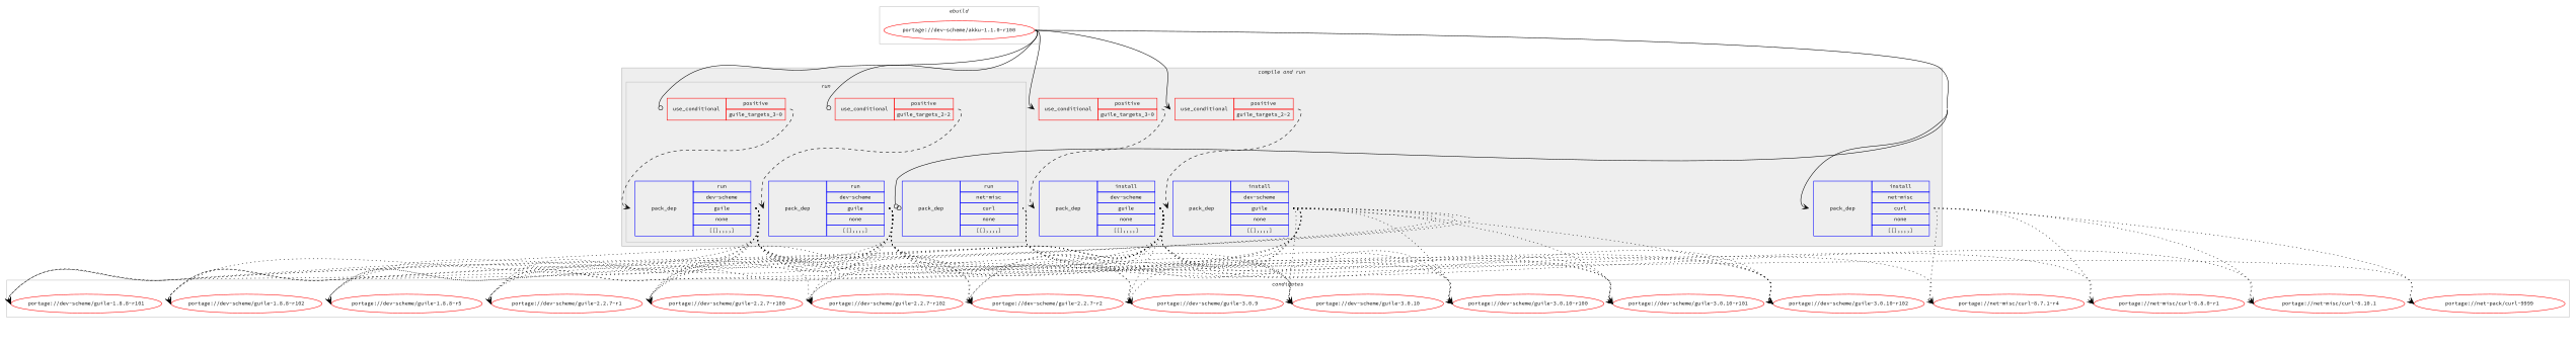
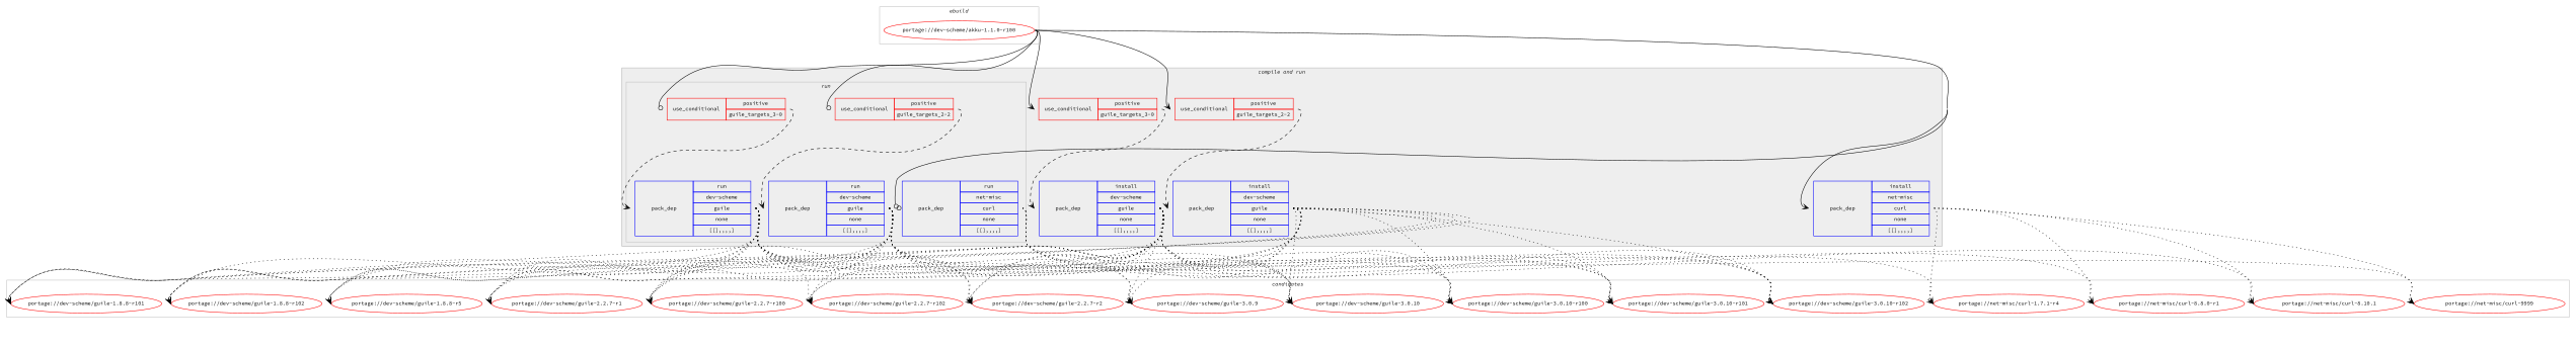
  digraph {
    compound=true
    concentrate=true
    fontname="Source Code Pro"
    fontsize=10
    newrank=true
    rankdir=TB
    ranksep=1.5
    node [color=red fontname="Source Code Pro" fontsize=10]
    edge [arrowhead=vee fontname="Source Code Pro" headport=w style=dotted tailport=e weight=100]
    n1 [label="portage://dev-scheme/akku-1.1.0-r100" width=4]
    n2 [color=blue label=<<TABLE BORDER="0" CELLBORDER="1" CELLSPACING="0" CELLPADDING="4" WIDTH="220"><TR><TD ROWSPAN="6" CELLPADDING="30">pack_dep</TD></TR><TR><TD WIDTH="110">install</TD></TR><TR><TD>dev-scheme</TD></TR><TR><TD>guile</TD></TR><TR><TD>none</TD></TR><TR><TD>[[],,,,]</TD></TR></TABLE>> shape=none]
    n3 [label=<<TABLE BORDER="0" CELLBORDER="1" CELLSPACING="0" CELLPADDING="4"><TR><TD ROWSPAN="3" CELLPADDING="10">use_conditional</TD></TR><TR><TD>positive</TD></TR><TR><TD>guile_targets_2-2</TD></TR></TABLE>> shape=none]
    n4 [color=blue label=<<TABLE BORDER="0" CELLBORDER="1" CELLSPACING="0" CELLPADDING="4" WIDTH="220"><TR><TD ROWSPAN="6" CELLPADDING="30">pack_dep</TD></TR><TR><TD WIDTH="110">install</TD></TR><TR><TD>dev-scheme</TD></TR><TR><TD>guile</TD></TR><TR><TD>none</TD></TR><TR><TD>[[],,,,]</TD></TR></TABLE>> shape=none]
    n5 [label=<<TABLE BORDER="0" CELLBORDER="1" CELLSPACING="0" CELLPADDING="4"><TR><TD ROWSPAN="3" CELLPADDING="10">use_conditional</TD></TR><TR><TD>positive</TD></TR><TR><TD>guile_targets_3-0</TD></TR></TABLE>> shape=none]
    n6 [color=blue label=<<TABLE BORDER="0" CELLBORDER="1" CELLSPACING="0" CELLPADDING="4" WIDTH="220"><TR><TD ROWSPAN="6" CELLPADDING="30">pack_dep</TD></TR><TR><TD WIDTH="110">install</TD></TR><TR><TD>net-misc</TD></TR><TR><TD>curl</TD></TR><TR><TD>none</TD></TR><TR><TD>[[],,,,]</TD></TR></TABLE>> shape=none]
    n7 [color=blue label=<<TABLE BORDER="0" CELLBORDER="1" CELLSPACING="0" CELLPADDING="4" WIDTH="220"><TR><TD ROWSPAN="6" CELLPADDING="30">pack_dep</TD></TR><TR><TD WIDTH="110">run</TD></TR><TR><TD>dev-scheme</TD></TR><TR><TD>guile</TD></TR><TR><TD>none</TD></TR><TR><TD>[[],,,,]</TD></TR></TABLE>> shape=none]
    n8 [label=<<TABLE BORDER="0" CELLBORDER="1" CELLSPACING="0" CELLPADDING="4"><TR><TD ROWSPAN="3" CELLPADDING="10">use_conditional</TD></TR><TR><TD>positive</TD></TR><TR><TD>guile_targets_2-2</TD></TR></TABLE>> shape=none]
    n9 [color=blue label=<<TABLE BORDER="0" CELLBORDER="1" CELLSPACING="0" CELLPADDING="4" WIDTH="220"><TR><TD ROWSPAN="6" CELLPADDING="30">pack_dep</TD></TR><TR><TD WIDTH="110">run</TD></TR><TR><TD>dev-scheme</TD></TR><TR><TD>guile</TD></TR><TR><TD>none</TD></TR><TR><TD>[[],,,,]</TD></TR></TABLE>> shape=none]
    n10 [label=<<TABLE BORDER="0" CELLBORDER="1" CELLSPACING="0" CELLPADDING="4"><TR><TD ROWSPAN="3" CELLPADDING="10">use_conditional</TD></TR><TR><TD>positive</TD></TR><TR><TD>guile_targets_3-0</TD></TR></TABLE>> shape=none]
    n11 [color=blue label=<<TABLE BORDER="0" CELLBORDER="1" CELLSPACING="0" CELLPADDING="4" WIDTH="220"><TR><TD ROWSPAN="6" CELLPADDING="30">pack_dep</TD></TR><TR><TD WIDTH="110">run</TD></TR><TR><TD>net-misc</TD></TR><TR><TD>curl</TD></TR><TR><TD>none</TD></TR><TR><TD>[[],,,,]</TD></TR></TABLE>> shape=none]
    n12 [label="portage://dev-scheme/guile-3.0.10-r102" width=4]
    n13 [label="portage://dev-scheme/guile-3.0.10-r101" width=4]
    n14 [label="portage://dev-scheme/guile-3.0.10-r100" width=4]
    n15 [label="portage://dev-scheme/guile-3.0.10" width=4]
    n16 [label="portage://dev-scheme/guile-3.0.9" width=4]
    n17 [label="portage://dev-scheme/guile-2.2.7-r2" width=4]
    n18 [label="portage://dev-scheme/guile-2.2.7-r102" width=4]
    n19 [label="portage://dev-scheme/guile-2.2.7-r100" width=4]
    n20 [label="portage://dev-scheme/guile-2.2.7-r1" width=4]
    n21 [label="portage://dev-scheme/guile-1.8.8-r5" width=4]
    n22 [label="portage://dev-scheme/guile-1.8.8-r102" width=4]
    n23 [label="portage://dev-scheme/guile-1.8.8-r101" width=4]
-   n24 [label="portage://net-pack/curl-9999" width=4]
+   n24 [label="portage://net-misc/curl-9999" width=4]
    n25 [label="portage://net-misc/curl-8.10.1" width=4]
    n26 [label="portage://net-misc/curl-8.8.0-r1" width=4]
-   n27 [label="portage://net-misc/curl-8.7.1-r4" width=4]
+   n27 [label="portage://net-misc/curl-1.7.1-r4" width=4]
    subgraph cluster_1 {
      color=gray
      label=<<i>ebuild</i>>
      n1
    }
    subgraph cluster_2 {
      color=gray
      label=<<i>dependencies</i>>
      subgraph cluster_3 {
        color=gray
        fillcolor="#eeeeee"
        label=<<i>compile</i>>
        style=filled
        subgraph sub_4 {
          color=gray
          fillcolor="#eeeeee"
          label=<<i>compile</i>>
          style=filled
          n3
          subgraph sub_5 {
            color=gray
            fillcolor="#eeeeee"
            label=<<i>compile</i>>
            style=filled
            n2
          }
        }
        subgraph sub_6 {
          color=gray
          fillcolor="#eeeeee"
          label=<<i>compile</i>>
          style=filled
          n5
          subgraph sub_7 {
            color=gray
            fillcolor="#eeeeee"
            label=<<i>compile</i>>
            style=filled
            n4
          }
        }
        subgraph sub_8 {
          color=gray
          fillcolor="#eeeeee"
          label=<<i>compile</i>>
          style=filled
          n6
        }
      }
      subgraph cluster_9 {
        color=gray
        fillcolor="#eeeeee"
        label=<<i>compile and run</i>>
        style=filled
      }
      subgraph cluster_10 {
        color=gray
        fillcolor="#eeeeee"
        label=<<i>run</i>>
        style=filled
        subgraph sub_11 {
          color=gray
          fillcolor="#eeeeee"
          label=<<i>run</i>>
          style=filled
          n8
          subgraph sub_12 {
            color=gray
            fillcolor="#eeeeee"
            label=<<i>run</i>>
            style=filled
            n7
          }
        }
        subgraph sub_13 {
          color=gray
          fillcolor="#eeeeee"
          label=<<i>run</i>>
          style=filled
          n10
          subgraph sub_14 {
            color=gray
            fillcolor="#eeeeee"
            label=<<i>run</i>>
            style=filled
            n9
          }
        }
        subgraph sub_15 {
          color=gray
          fillcolor="#eeeeee"
          label=<<i>run</i>>
          style=filled
          n11
        }
      }
    }
    subgraph cluster_16 {
      color=gray
      label=<<i>candidates</i>>
      rank=same
      subgraph sub_17 {
        color=black
        label=<<i>candidates</i>>
        nodesep=1
        rank=same
        n12
        n13
        n14
        n15
        n16
        n17
        n18
        n19
        n20
        n21
        n22
        n23
      }
      subgraph sub_18 {
        color=black
        label=<<i>candidates</i>>
        nodesep=1
        rank=same
        n12
        n13
        n14
        n15
        n16
        n17
        n18
        n19
        n20
        n21
        n22
        n23
      }
      subgraph sub_19 {
        color=black
        label=<<i>candidates</i>>
        nodesep=1
        rank=same
        n24
        n25
        n26
        n27
      }
      subgraph sub_20 {
        color=black
        label=<<i>candidates</i>>
        nodesep=1
        rank=same
        n12
        n13
        n14
        n15
        n16
        n17
        n18
        n19
        n20
        n21
        n22
        n23
      }
      subgraph sub_21 {
        color=black
        label=<<i>candidates</i>>
        nodesep=1
        rank=same
        n12
        n13
        n14
        n15
        n16
        n17
        n18
        n19
        n20
        n21
        n22
        n23
      }
      subgraph sub_22 {
        color=black
        label=<<i>candidates</i>>
        nodesep=1
        rank=same
        n24
        n25
        n26
        n27
      }
    }
    n1 -> n3 [style=solid weight=20]
    n1 -> n5 [style=solid weight=20]
    n1 -> n6 [style=solid weight=20]
    n1 -> n8 [arrowhead=odot style=solid weight=20]
    n1 -> n10 [arrowhead=odot style=solid weight=20]
    n1 -> n11 [arrowhead=odot style=solid weight=20]
    n2 -> n12
    n2 -> n13
    n2 -> n14
    n2 -> n15
    n2 -> n16
    n2 -> n17
    n2 -> n18
    n2 -> n19
    n2 -> n20
    n2 -> n21
    n2 -> n22
    n2 -> n23
    n3 -> n2 [style=dashed weight=20]
    n4 -> n12
    n4 -> n13
    n4 -> n14
    n4 -> n15
    n4 -> n16
    n4 -> n17
    n4 -> n18
    n4 -> n19
    n4 -> n20
    n4 -> n21
    n4 -> n22
    n4 -> n23
    n5 -> n4 [style=dashed weight=20]
    n6 -> n24
    n6 -> n25
    n6 -> n26
    n6 -> n27
    n7 -> n12
    n7 -> n13
    n7 -> n14
    n7 -> n15
    n7 -> n16
    n7 -> n17
    n7 -> n18
    n7 -> n19
    n7 -> n20
    n7 -> n21
    n7 -> n22
    n7 -> n23
    n8 -> n7 [style=dashed weight=20]
    n9 -> n12
    n9 -> n13
    n9 -> n14
    n9 -> n15
    n9 -> n16
    n9 -> n17
    n9 -> n18
    n9 -> n19
    n9 -> n20
    n9 -> n21
    n9 -> n22
    n9 -> n23
    n10 -> n9 [style=dashed weight=20]
    n11 -> n24
    n11 -> n25
    n11 -> n26
    n11 -> n27
  }
